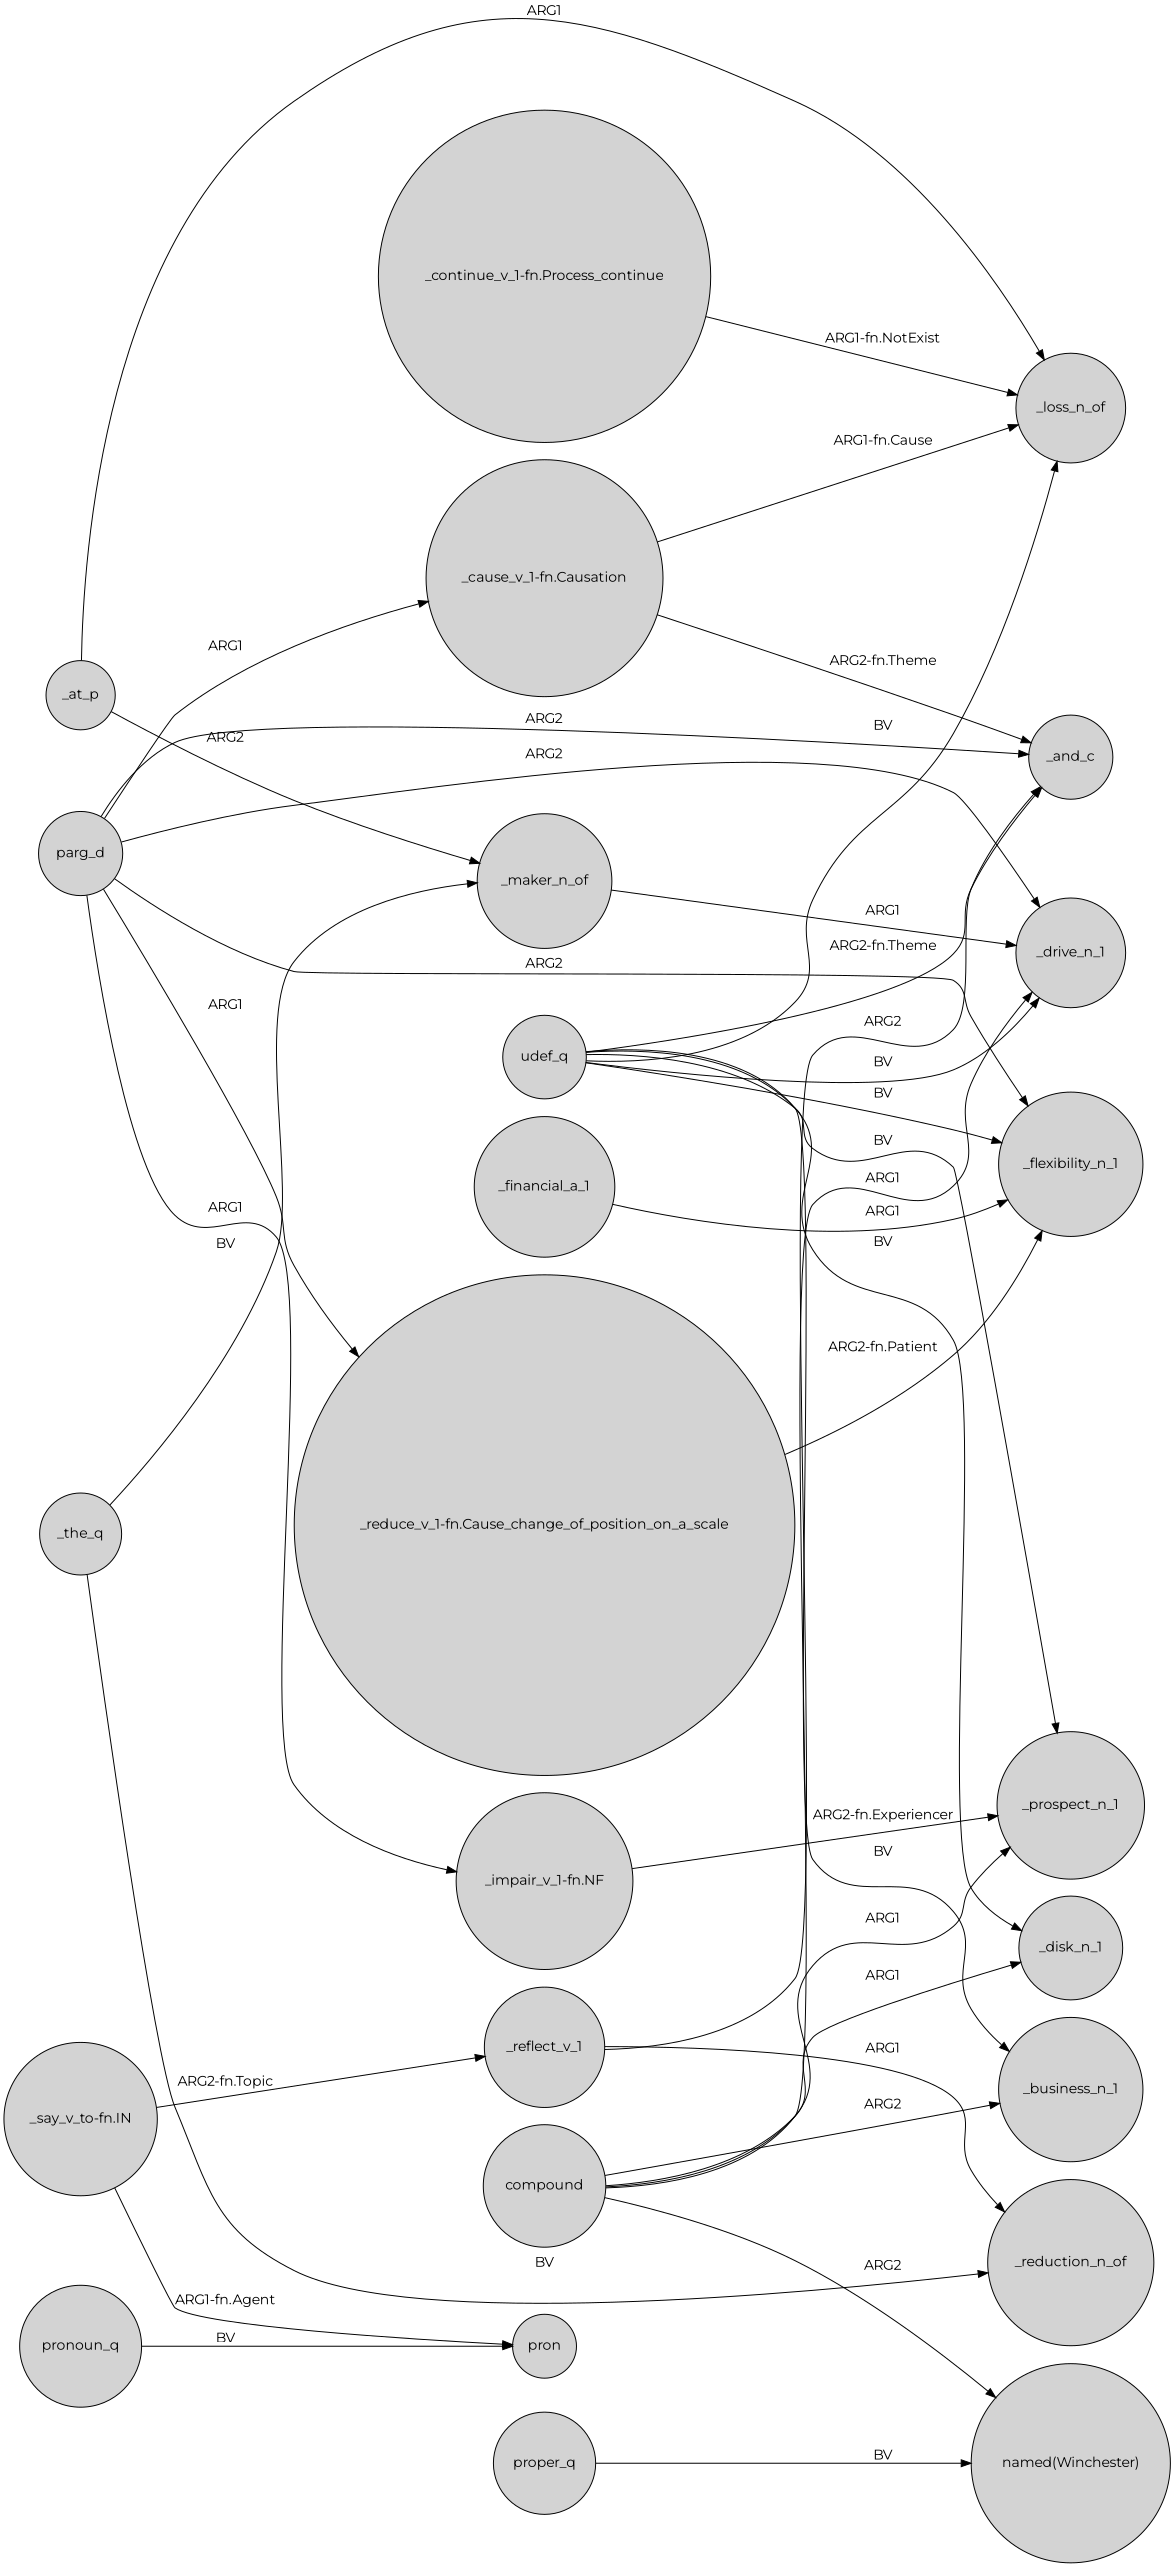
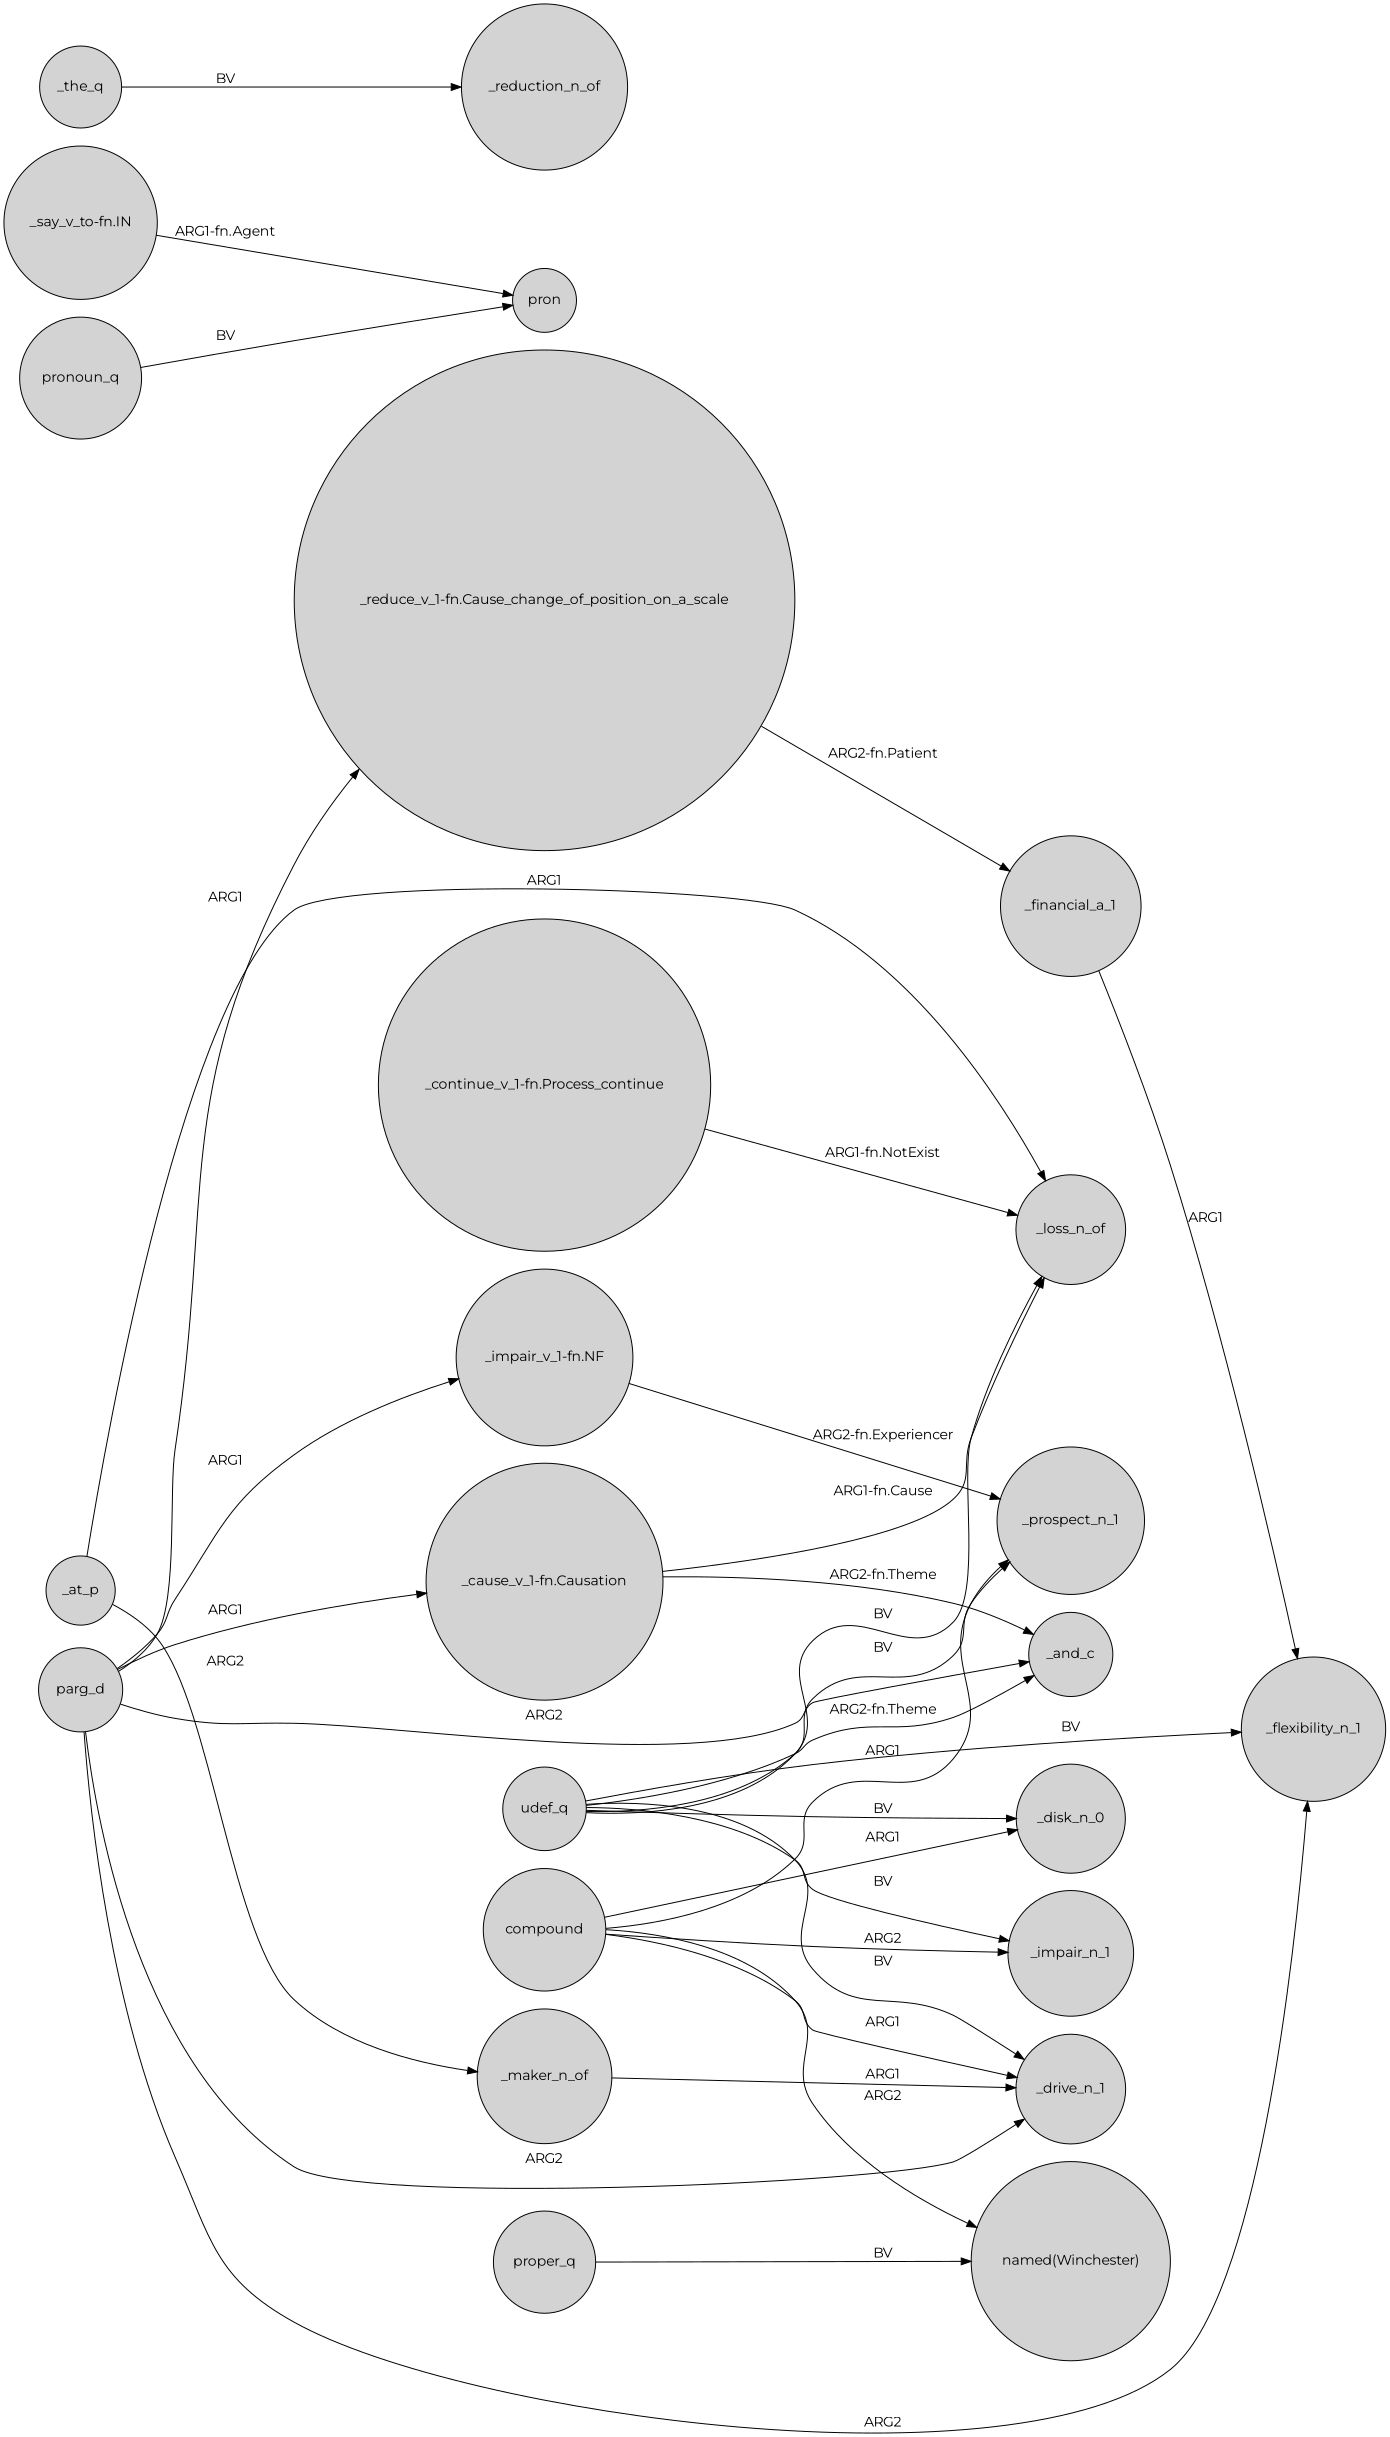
  digraph {
    fontname=Montserrat
    rankdir=LR
    node [fontname=Montserrat shape=circle style=filled]
    edge [fontname=Montserrat]
    _at_p
    _loss_n_of
    _maker_n_of
    _drive_n_1
    "_say_v_to-fn.IN"
-   _reflect_v_1
    pron
    _and_c
    _reduction_n_of
    parg_d
    _flexibility_n_1
    "_impair_v_1-fn.NF"
    "_cause_v_1-fn.Causation"
    "_reduce_v_1-fn.Cause_change_of_position_on_a_scale"
    _prospect_n_1
    _financial_a_1
    proper_q
    "named(Winchester)"
    compound
-   _disk_n_1
-   _business_n_1
+   _disk_n_1 [label=_disk_n_0]
+   _business_n_1 [label=_impair_n_1]
    udef_q
    _the_q
    pronoun_q
    "_continue_v_1-fn.Process_continue"
    _at_p -> _loss_n_of [label=ARG1]
    _at_p -> _maker_n_of [label=ARG2]
    _maker_n_of -> _drive_n_1 [label=ARG1]
-   "_say_v_to-fn.IN" -> _reflect_v_1 [label="ARG2-fn.Topic"]
    "_say_v_to-fn.IN" -> pron [label="ARG1-fn.Agent"]
-   _reflect_v_1 -> _and_c [label=ARG2]
-   _reflect_v_1 -> _reduction_n_of [label=ARG1]
    parg_d -> _drive_n_1 [label=ARG2]
    parg_d -> _and_c [label=ARG2]
    parg_d -> _flexibility_n_1 [label=ARG2]
    parg_d -> "_impair_v_1-fn.NF" [label=ARG1]
    parg_d -> "_cause_v_1-fn.Causation" [label=ARG1]
    parg_d -> "_reduce_v_1-fn.Cause_change_of_position_on_a_scale" [label=ARG1]
    "_impair_v_1-fn.NF" -> _prospect_n_1 [label="ARG2-fn.Experiencer"]
    "_cause_v_1-fn.Causation" -> _loss_n_of [label="ARG1-fn.Cause"]
    "_cause_v_1-fn.Causation" -> _and_c [label="ARG2-fn.Theme"]
-   "_reduce_v_1-fn.Cause_change_of_position_on_a_scale" -> _flexibility_n_1 [label="ARG2-fn.Patient"]
+   "_reduce_v_1-fn.Cause_change_of_position_on_a_scale" -> _financial_a_1 [label="ARG2-fn.Patient"]
    _financial_a_1 -> _flexibility_n_1 [label=ARG1]
    proper_q -> "named(Winchester)" [label=BV]
    compound -> _drive_n_1 [label=ARG1]
    compound -> _prospect_n_1 [label=ARG1]
    compound -> "named(Winchester)" [label=ARG2]
    compound -> _disk_n_1 [label=ARG1]
    compound -> _business_n_1 [label=ARG2]
    udef_q -> _loss_n_of [label=BV]
    udef_q -> _drive_n_1 [label=BV]
    udef_q -> _and_c [label="ARG2-fn.Theme"]
    udef_q -> _flexibility_n_1 [label=BV]
    udef_q -> _prospect_n_1 [label=BV]
    udef_q -> _disk_n_1 [label=BV]
    udef_q -> _business_n_1 [label=BV]
-   _the_q -> _maker_n_of [label=BV]
    _the_q -> _reduction_n_of [label=BV]
    pronoun_q -> pron [label=BV]
    "_continue_v_1-fn.Process_continue" -> _loss_n_of [label="ARG1-fn.NotExist"]
  }
